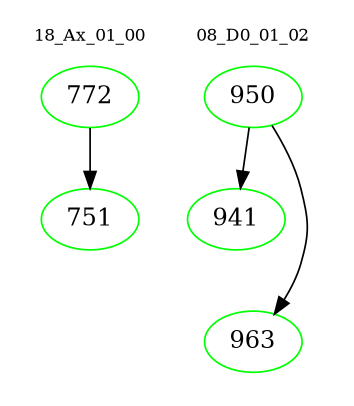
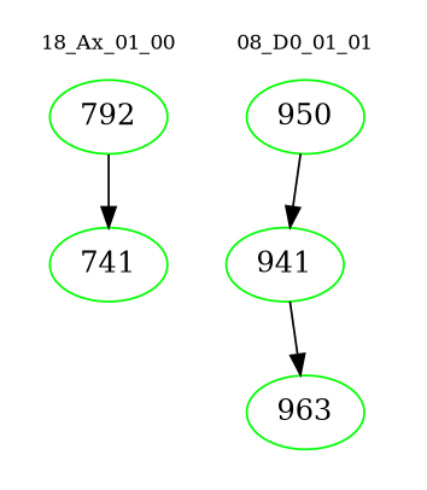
  digraph {
    node [color=green]
    edge [color=black]
-   n1 [label=772]
-   n2 [label=751]
+   n1 [label=792]
+   n2 [label=741]
    n3 [label=950]
    n4 [label=941]
    n5 [label=963]
    subgraph cluster_1 {
      color=white
      fontsize=10
      label="18_Ax_01_00"
      n1
      n2
    }
    subgraph cluster_2 {
      color=white
      fontsize=10
-     label="08_D0_01_02"
+     label="08_D0_01_01"
      n3
      n4
      n5
    }
    n1 -> n2
    n3 -> n4
-   n3 -> n5
+   n4 -> n5
  }
